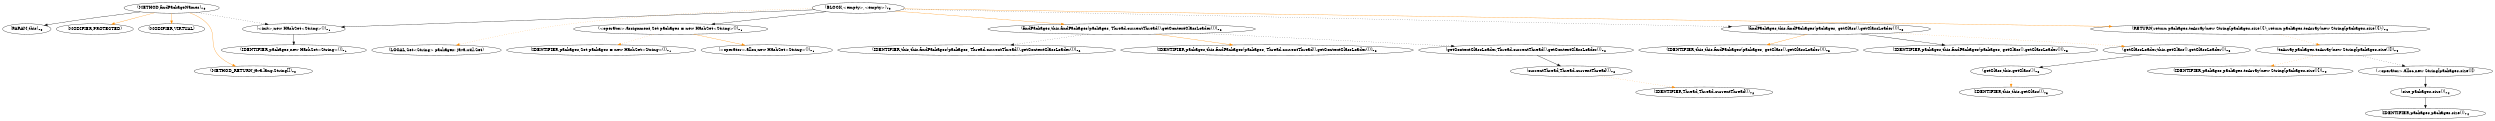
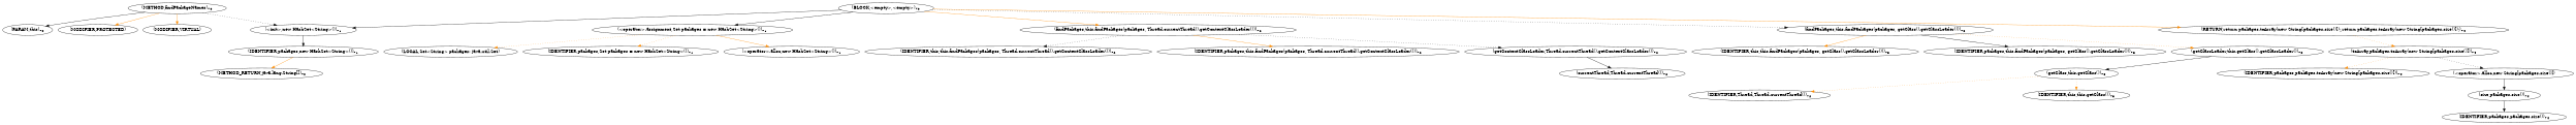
  digraph {
    edge [color=darkorange style=solid]
    n1 [label=<(METHOD,findPackageNames)<SUB>70</SUB>>]
    n2 [label=<(PARAM,this)<SUB>70</SUB>>]
    n3 [label=<(MODIFIER,PROTECTED)>]
    n4 [label=<(MODIFIER,VIRTUAL)>]
    n5 [label=<(METHOD_RETURN,java.lang.String[])<SUB>70</SUB>>]
    n6 [label=<(&lt;init&gt;,new HashSet&lt;String&gt;())<SUB>71</SUB>>]
    n7 [label=<(BLOCK,&lt;empty&gt;,&lt;empty&gt;)<SUB>70</SUB>>]
    n8 [label=<(LOCAL,Set&lt;String&gt; packages: java.util.Set)>]
    n9 [label=<(&lt;operator&gt;.assignment,Set packages = new HashSet&lt;String&gt;())<SUB>71</SUB>>]
    n10 [label=<(findPackages,this.findPackages(packages, Thread.currentThread().getContextClassLoader()))<SUB>72</SUB>>]
    n11 [label=<(findPackages,this.findPackages(packages, getClass().getClassLoader()))<SUB>73</SUB>>]
    n12 [label=<(RETURN,return packages.toArray(new String[packages.size()]);,return packages.toArray(new String[packages.size()]);)<SUB>74</SUB>>]
    n13 [label=<(IDENTIFIER,packages,Set packages = new HashSet&lt;String&gt;())<SUB>71</SUB>>]
    n14 [label=<(&lt;operator&gt;.alloc,new HashSet&lt;String&gt;())<SUB>71</SUB>>]
    n15 [label=<(IDENTIFIER,packages,new HashSet&lt;String&gt;())<SUB>71</SUB>>]
    n16 [label=<(IDENTIFIER,this,this.findPackages(packages, Thread.currentThread().getContextClassLoader()))<SUB>72</SUB>>]
    n17 [label=<(IDENTIFIER,packages,this.findPackages(packages, Thread.currentThread().getContextClassLoader()))<SUB>72</SUB>>]
    n18 [label=<(getContextClassLoader,Thread.currentThread().getContextClassLoader())<SUB>72</SUB>>]
    n19 [label=<(IDENTIFIER,this,this.findPackages(packages, getClass().getClassLoader()))<SUB>73</SUB>>]
    n20 [label=<(IDENTIFIER,packages,this.findPackages(packages, getClass().getClassLoader()))<SUB>73</SUB>>]
    n21 [label=<(getClassLoader,this.getClass().getClassLoader())<SUB>73</SUB>>]
    n22 [label=<(toArray,packages.toArray(new String[packages.size()]))<SUB>74</SUB>>]
    n23 [label=<(currentThread,Thread.currentThread())<SUB>72</SUB>>]
    n24 [label=<(IDENTIFIER,Thread,Thread.currentThread())<SUB>72</SUB>>]
    n25 [label=<(getClass,this.getClass())<SUB>73</SUB>>]
    n26 [label=<(IDENTIFIER,this,this.getClass())<SUB>73</SUB>>]
    n27 [label=<(IDENTIFIER,packages,packages.toArray(new String[packages.size()]))<SUB>74</SUB>>]
    n28 [label=<(&lt;operator&gt;.alloc,new String[packages.size()])>]
    n29 [label=<(size,packages.size())<SUB>74</SUB>>]
    n30 [label=<(IDENTIFIER,packages,packages.size())<SUB>74</SUB>>]
    n1 -> n2 [color=black]
    n1 -> n3
    n1 -> n4
-   n1 -> n5
+   n15 -> n5
    n1 -> n6 [color=black style=dotted]
    n6 -> n15 [color=black]
    n7 -> n6 [color=black]
-   n7 -> n8 [style=dotted]
+   n9 -> n8 [style=dotted]
    n7 -> n9 [color=black]
    n7 -> n10
    n7 -> n11 [color=black style=dotted]
    n7 -> n12
    n9 -> n13 [style=dotted]
    n9 -> n14
    n10 -> n16 [color=black style=dotted]
    n10 -> n17
    n10 -> n18 [color=black style=dotted]
    n11 -> n19
    n11 -> n20 [color=black]
    n11 -> n21 [style=dotted]
    n12 -> n22 [style=dotted]
    n18 -> n23 [color=black]
    n21 -> n25 [color=black]
    n22 -> n27 [style=dotted]
    n22 -> n28 [color=black style=dotted]
-   n23 -> n24 [style=dotted]
+   n25 -> n24 [style=dotted]
    n25 -> n26 [style=dotted]
    n28 -> n29 [color=black]
    n29 -> n30 [color=black]
  }
